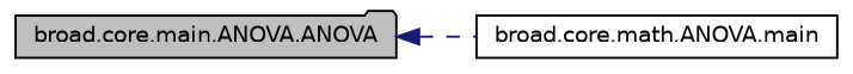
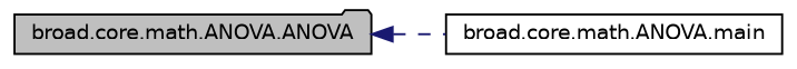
  digraph {
    rankdir=LR
    node [color=black fontname=Helvetica fontsize=10 style=filled]
-   n1 [fillcolor=grey75 fontcolor=black height=0.2 label="broad.core.main.ANOVA.ANOVA" shape=folder width=0.4]
+   n1 [fillcolor=grey75 fontcolor=black height=0.2 label="broad.core.math.ANOVA.ANOVA" shape=folder width=0.4]
    n2 [fillcolor=white height=0.2 label="broad.core.math.ANOVA.main" shape=box width=0.4]
    n1 -> n2 [color=midnightblue dir=back fontname=Helvetica fontsize=10 labelfontname=Helvetica labelfontsize=10 style=dashed]
  }
